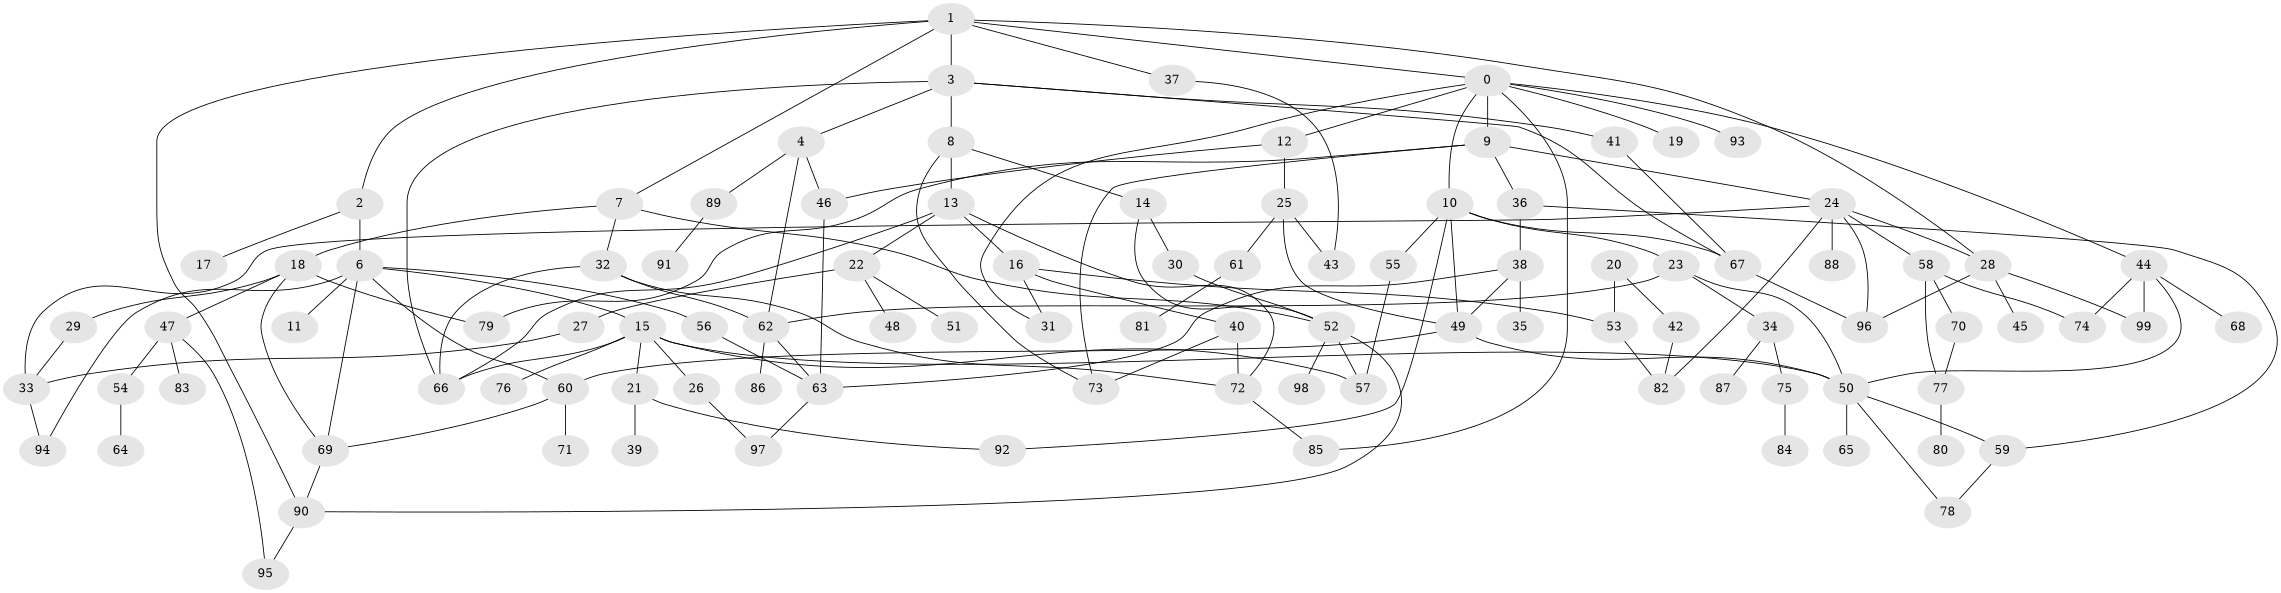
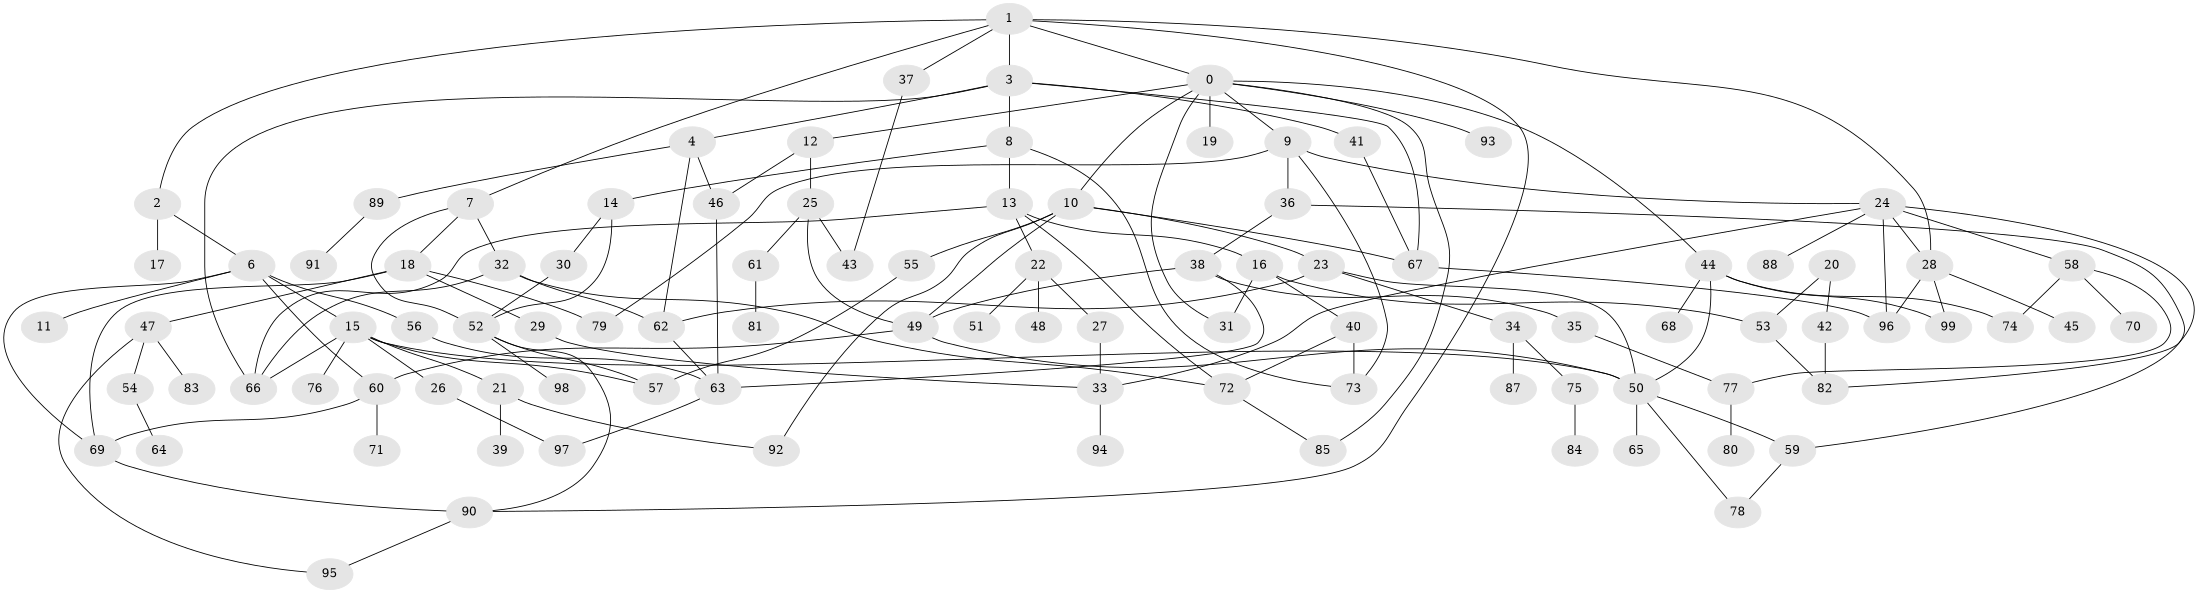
  graph {
    node [color=gray90 style=filled]
    1
    2
    3
    n4 [label=0]
    7
    28
    37
    90
    6
    17
    4
    8
    41
    66
    67
    9
    10
    12
    19
    31
    44
    85
    93
    18
    32
    52
    96
    45
    99
    43
    95
    11
    15
    56
    60
    69
    94
    46
    62
    89
    13
    14
    73
    63
-   86
    91
    24
    36
    79
    23
    49
    55
    92
    25
    50
    68
    74
    57
    21
    26
    76
    71
    29
    47
    72
    98
    16
    22
    30
    33
    58
    82
    88
    38
    59
    34
    20
    53
    42
    61
    35
    77
    40
    27
    48
    51
    39
    97
    65
    78
    54
    83
    75
    87
    70
    81
    84
    80
    64
    1 -- 2
    1 -- 3
    1 -- n4
    1 -- 7
    1 -- 28
    1 -- 37
    1 -- 90
    2 -- 6
    2 -- 17
    3 -- 4
    3 -- 8
    3 -- 41
    3 -- 66
    3 -- 67
    n4 -- 9
    n4 -- 10
    n4 -- 12
    n4 -- 19
    n4 -- 31
    n4 -- 44
    n4 -- 85
    n4 -- 93
    7 -- 18
    7 -- 32
    7 -- 52
    28 -- 96
    28 -- 45
    28 -- 99
    37 -- 43
    90 -- 95
    6 -- 11
    6 -- 15
    6 -- 56
    6 -- 60
    6 -- 69
-   6 -- 94
    4 -- 46
    4 -- 62
    4 -- 89
    8 -- 13
    8 -- 14
    8 -- 73
    41 -- 67
    67 -- 96
    9 -- 73
    9 -- 24
    9 -- 36
    9 -- 79
    10 -- 67
    10 -- 23
    10 -- 49
    10 -- 55
    10 -- 92
    12 -- 46
    12 -- 25
    44 -- 99
    44 -- 50
    44 -- 68
    44 -- 74
    18 -- 69
    18 -- 79
    18 -- 29
    18 -- 47
    32 -- 66
    32 -- 62
    32 -- 72
    52 -- 90
    52 -- 57
    52 -- 98
    15 -- 66
    15 -- 50
    15 -- 57
    15 -- 21
    15 -- 26
    15 -- 76
    56 -- 63
    60 -- 69
    60 -- 71
    69 -- 90
    46 -- 63
    62 -- 63
-   62 -- 86
    89 -- 91
    13 -- 66
    13 -- 72
    13 -- 16
    13 -- 22
    14 -- 52
    14 -- 30
    63 -- 97
    24 -- 28
    24 -- 96
    24 -- 33
    24 -- 58
    24 -- 82
    24 -- 88
    36 -- 38
    36 -- 59
    23 -- 62
    23 -- 50
    23 -- 34
    49 -- 60
    49 -- 50
    55 -- 57
    25 -- 43
    25 -- 49
    25 -- 61
    50 -- 59
    50 -- 65
    50 -- 78
    21 -- 92
    21 -- 39
    26 -- 97
    29 -- 33
    47 -- 95
    47 -- 54
    47 -- 83
    72 -- 85
    16 -- 31
    16 -- 53
    16 -- 40
    22 -- 27
    22 -- 48
    22 -- 51
    30 -- 52
    33 -- 94
    58 -- 74
    58 -- 77
    58 -- 70
    38 -- 63
    38 -- 49
    38 -- 35
    59 -- 78
    34 -- 75
    34 -- 87
    20 -- 53
    20 -- 42
    53 -- 82
    42 -- 82
    61 -- 81
-   70 -- 77
+   35 -- 77
    77 -- 80
    40 -- 73
    40 -- 72
    27 -- 33
    54 -- 64
    75 -- 84
  }
